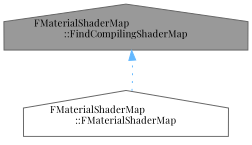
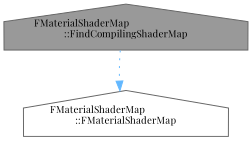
  digraph {
    rankdir=TB
    fontname="Playfair Display"
    node [fontname="Playfair Display" fontsize=10 shape=house style=filled]
    n1 [color=gray40 fillcolor=grey60 fontcolor=black height=0.2 label="FMaterialShaderMap\l::FindCompilingShaderMap" width=0.4]
    n2 [color=grey40 fillcolor=white height=0.2 label="FMaterialShaderMap\l::FMaterialShaderMap" width=0.4]
-   n2 -> n1 [color=steelblue1 fontname="Playfair Display" fontsize=10 labelfontname=Helvetica labelfontsize=10 style=dotted]
+   n1 -> n2 [color=steelblue1 fontname="Playfair Display" fontsize=10 labelfontname=Helvetica labelfontsize=10 style=dotted]
  }
